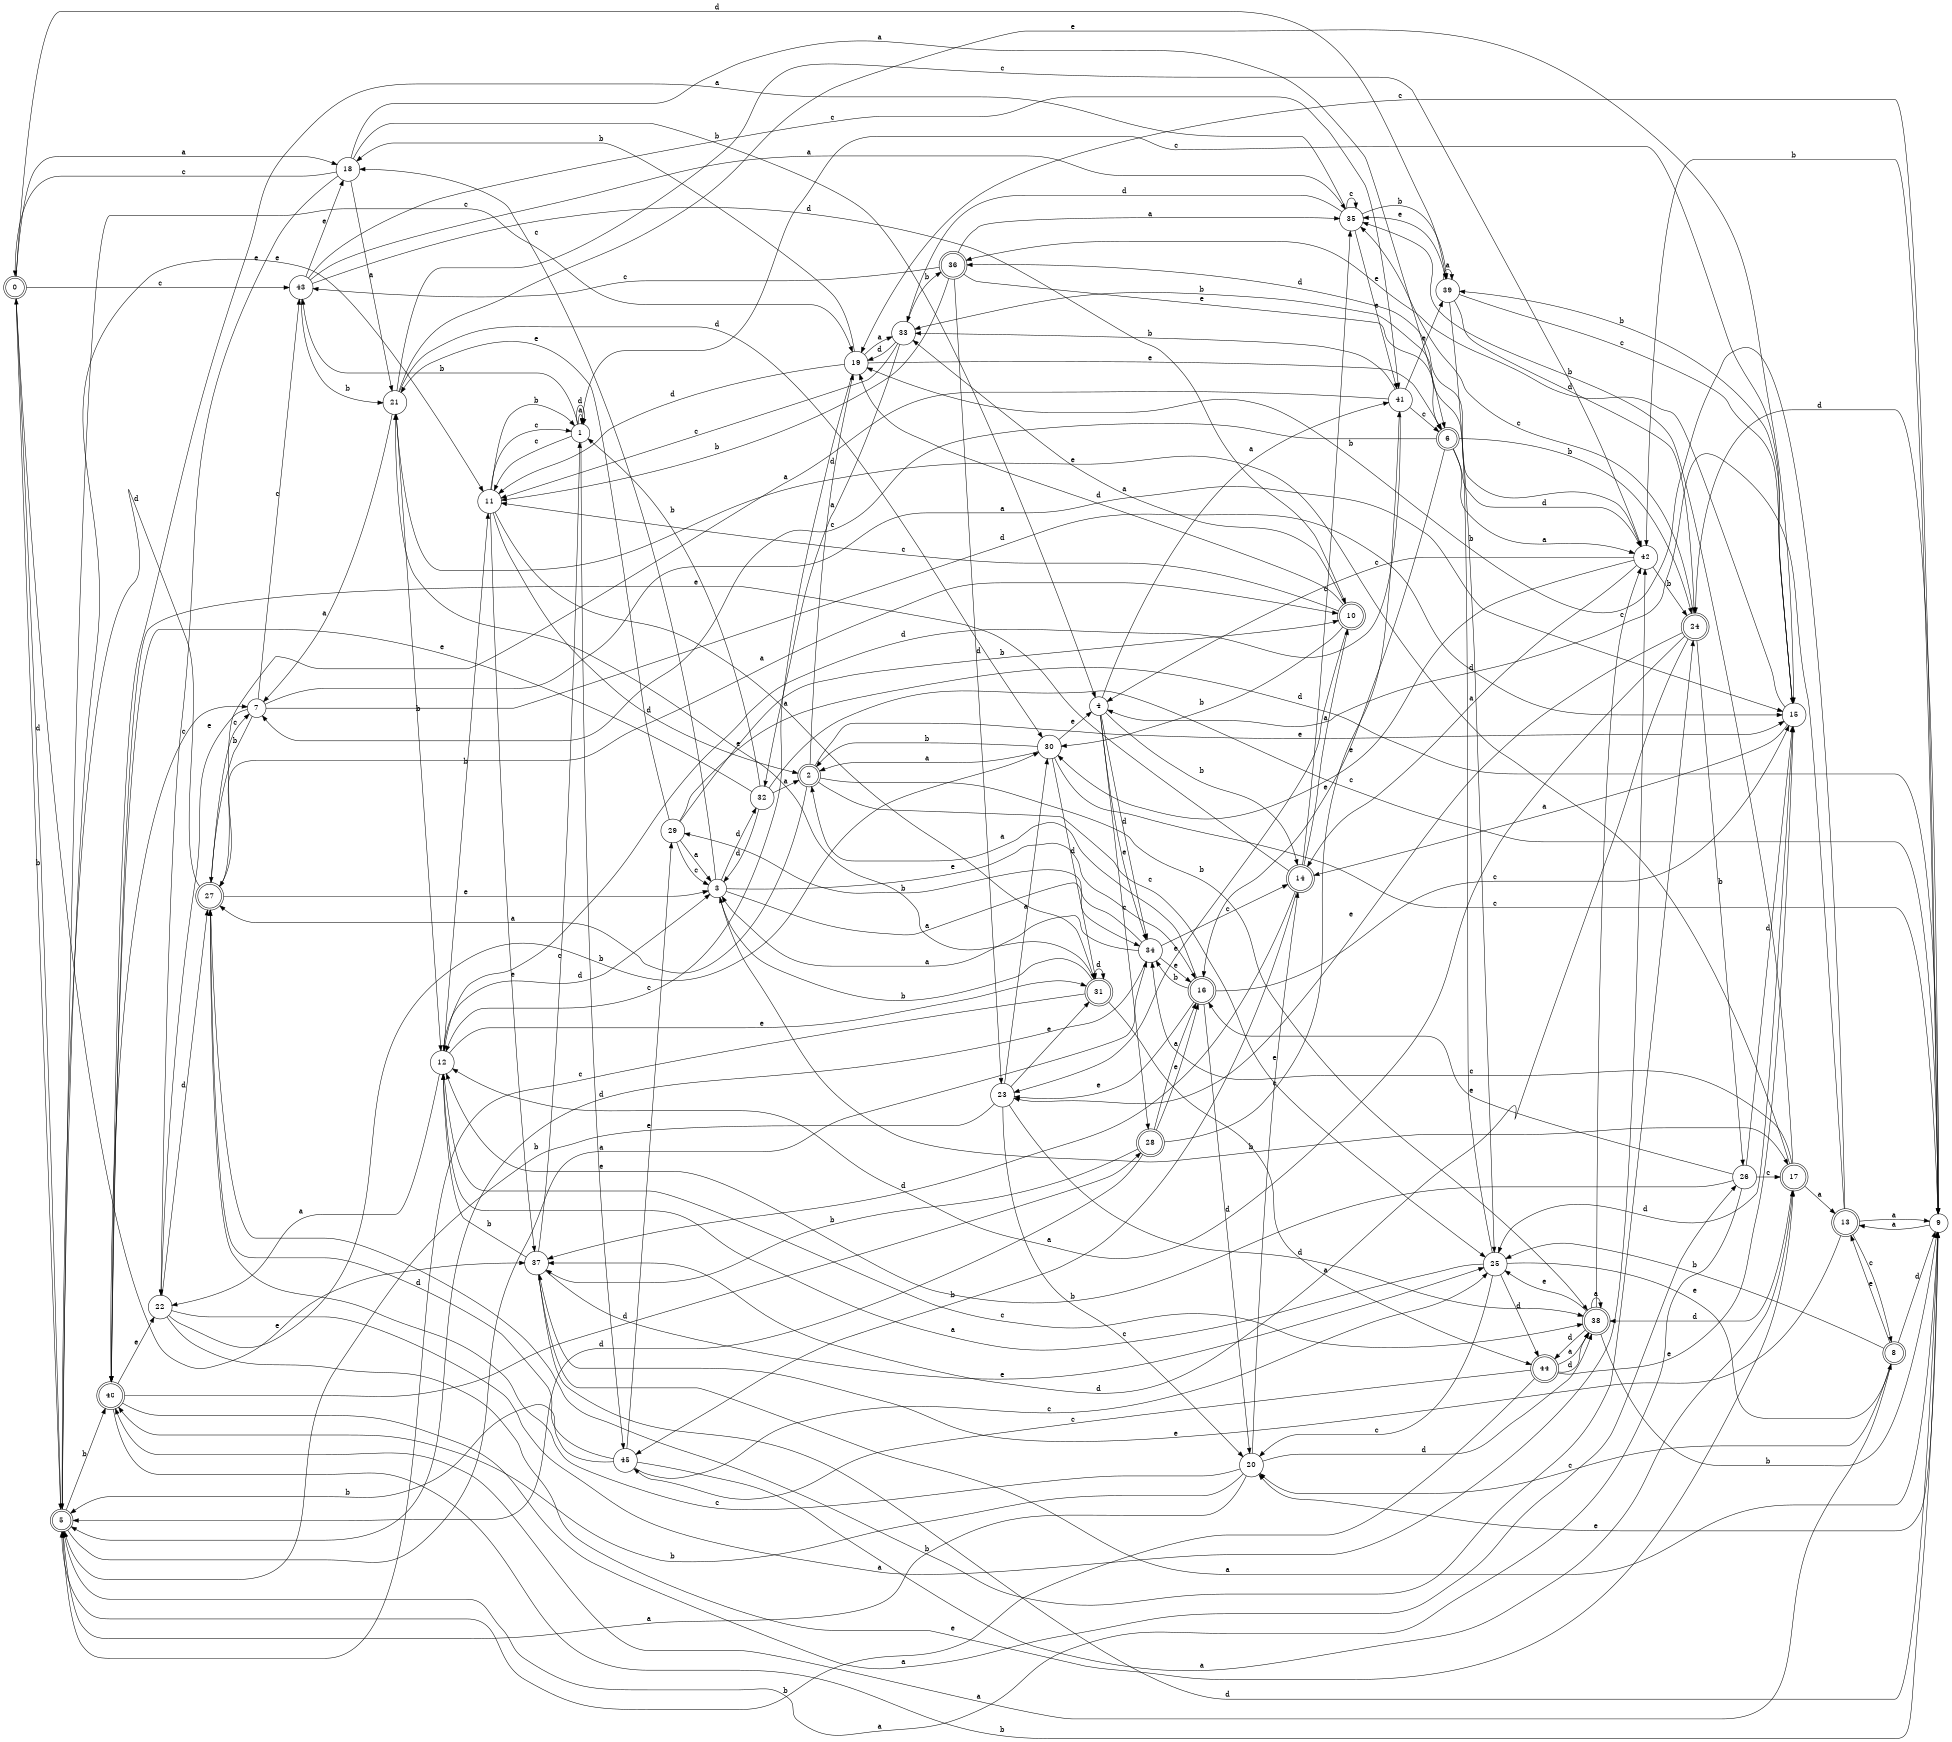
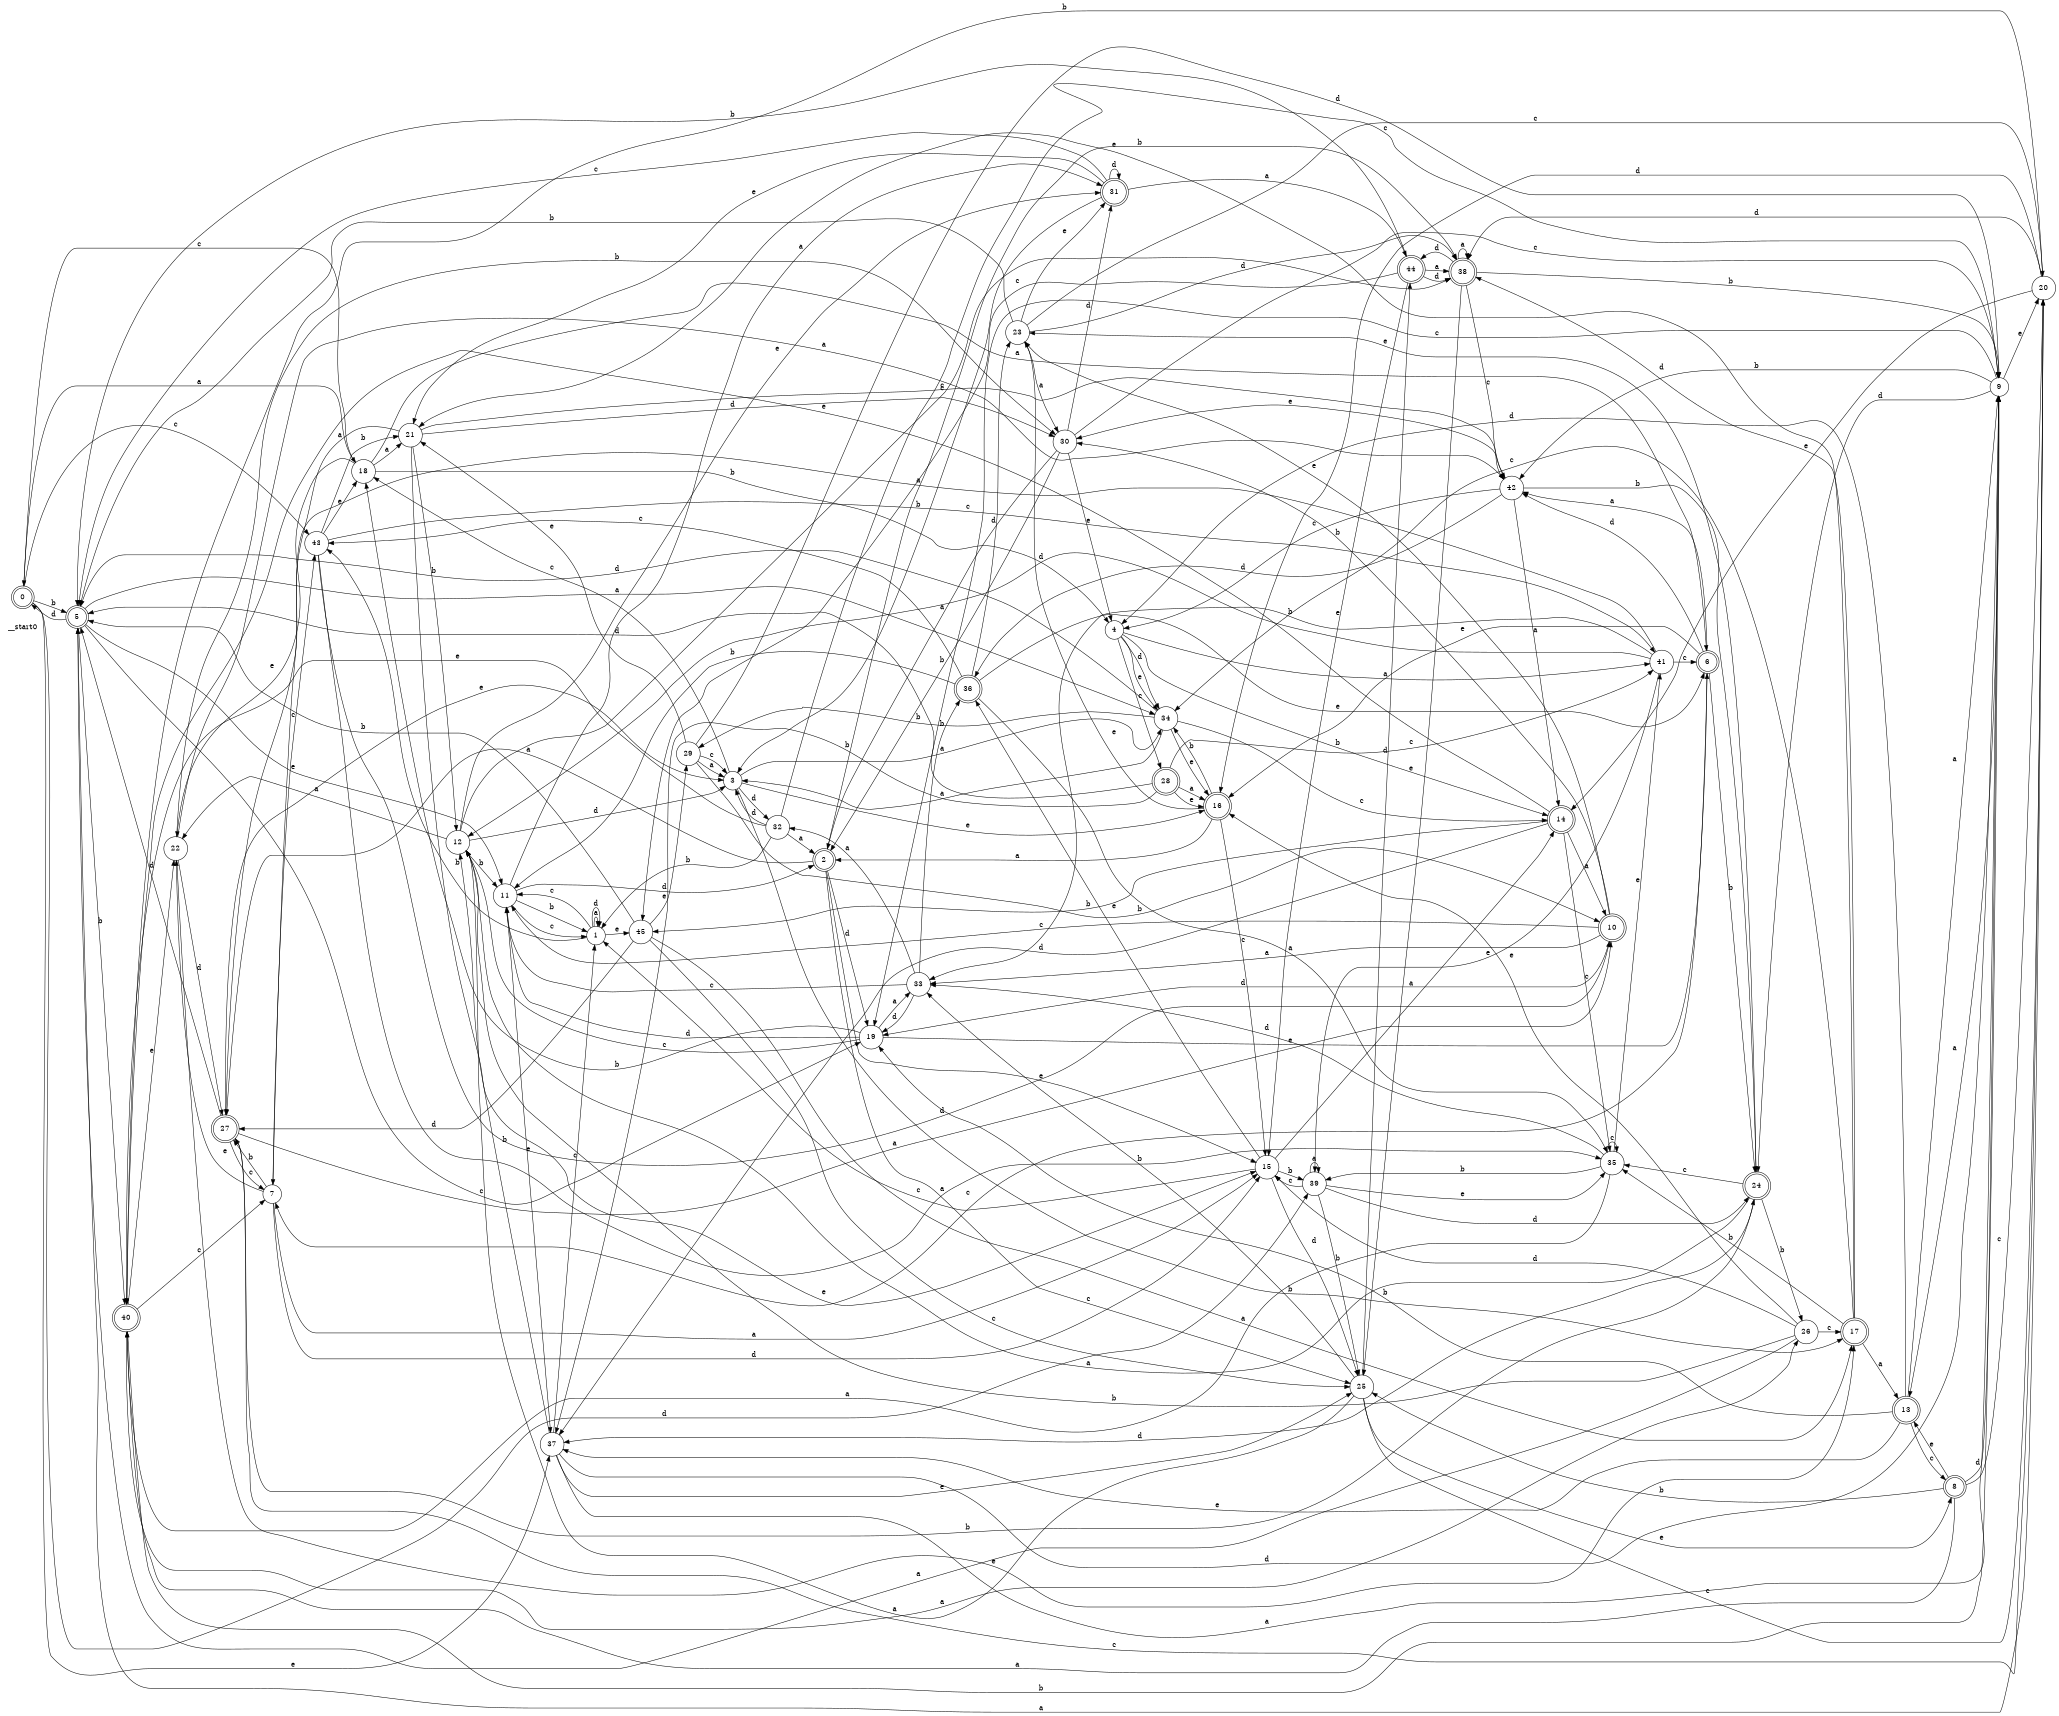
  digraph {
    rankdir=LR
    node [shape=circle color=black fillcolor=white style=filled]
+   __start0 [shape=none color="" fillcolor="" style=""]
    n2 [label=0 shape=doublecircle style="rounded,filled"]
    n3 [label=5 shape=doublecircle style="rounded,filled"]
    n4 [label=18]
    n5 [label=37]
    n6 [label=39]
    n7 [label=43]
    n8 [label=11]
    n9 [label=19]
    n10 [label=34]
    n11 [label=40 shape=doublecircle style="rounded,filled"]
    n12 [label=4]
    n13 [label=6 shape=doublecircle style="rounded,filled"]
    n14 [label=22]
    n15 [label=21]
    n16 [label=1]
    n17 [label=25]
    n18 [label=9]
    n19 [label=12]
    n20 [label=15]
    n21 [label=24 shape=doublecircle style="rounded,filled"]
    n22 [label=35]
    n23 [label=41]
    n24 [label=10 shape=doublecircle style="rounded,filled"]
    n25 [label=45]
    n26 [label=2 shape=doublecircle style="rounded,filled"]
    n27 [label=31 shape=doublecircle style="rounded,filled"]
    n28 [label=27 shape=doublecircle style="rounded,filled"]
    n29 [label=17 shape=doublecircle style="rounded,filled"]
    n30 [label=29]
    n31 [label=38 shape=doublecircle style="rounded,filled"]
    n32 [label=14 shape=doublecircle style="rounded,filled"]
    n33 [label=36 shape=doublecircle style="rounded,filled"]
    n34 [label=33]
    n35 [label=8 shape=doublecircle style="rounded,filled"]
    n36 [label=20]
    n37 [label=44 shape=doublecircle style="rounded,filled"]
    n38 [label=3]
    n39 [label=7]
    n40 [label=42]
    n41 [label=16 shape=doublecircle style="rounded,filled"]
    n42 [label=32]
    n43 [label=23]
    n44 [label=13 shape=doublecircle style="rounded,filled"]
    n45 [label=28 shape=doublecircle style="rounded,filled"]
    n46 [label=26]
    n47 [label=30]
    n2 -> n3 [label=b]
    n2 -> n4 [label=a]
    n2 -> n5 [label=e]
    n2 -> n6 [label=d]
    n2 -> n7 [label=c]
    n3 -> n2 [label=d]
    n3 -> n8 [label=e]
    n3 -> n9 [label=c]
    n3 -> n10 [label=a]
    n3 -> n11 [label=b]
    n4 -> n2 [label=c]
    n4 -> n12 [label=b]
    n4 -> n13 [label=a]
    n4 -> n14 [label=e]
    n4 -> n15 [label=a]
    n5 -> n16 [label=c]
    n5 -> n17 [label=e]
    n5 -> n18 [label=a]
    n5 -> n18 [label=d]
    n5 -> n19 [label=b]
    n6 -> n6 [label=a]
    n6 -> n17 [label=b]
    n6 -> n20 [label=c]
    n6 -> n21 [label=d]
    n6 -> n22 [label=e]
    n7 -> n4 [label=e]
    n7 -> n15 [label=b]
    n7 -> n22 [label=a]
    n7 -> n23 [label=c]
    n7 -> n24 [label=d]
    n8 -> n5 [label=e]
    n8 -> n16 [label=b]
    n8 -> n16 [label=c]
    n8 -> n26 [label=d]
    n8 -> n27 [label=a]
    n9 -> n4 [label=b]
    n9 -> n8 [label=d]
    n9 -> n13 [label=e]
    n9 -> n19 [label=c]
    n9 -> n34 [label=a]
    n10 -> n3 [label=d]
    n10 -> n30 [label=b]
    n10 -> n32 [label=c]
    n10 -> n38 [label=a]
    n10 -> n41 [label=e]
    n11 -> n14 [label=e]
    n11 -> n18 [label=b]
    n11 -> n39 [label=c]
-   n11 -> n45 [label=d]
    n11 -> n46 [label=a]
    n12 -> n10 [label=d]
    n12 -> n10 [label=e]
    n12 -> n23 [label=a]
    n12 -> n32 [label=b]
    n12 -> n45 [label=c]
    n13 -> n21 [label=b]
    n13 -> n39 [label=c]
    n13 -> n40 [label=a]
    n13 -> n40 [label=d]
    n13 -> n41 [label=e]
    n14 -> n28 [label=d]
    n14 -> n29 [label=e]
    n14 -> n40 [label=a]
    n14 -> n47 [label=b]
    n15 -> n19 [label=b]
    n15 -> n20 [label=e]
    n15 -> n39 [label=a]
    n15 -> n40 [label=c]
    n15 -> n47 [label=d]
    n16 -> n7 [label=b]
    n16 -> n8 [label=c]
    n16 -> n16 [label=a]
    n16 -> n16 [label=d]
    n16 -> n25 [label=e]
    n17 -> n19 [label=a]
    n17 -> n34 [label=b]
    n17 -> n35 [label=e]
    n17 -> n36 [label=c]
    n17 -> n37 [label=d]
    n18 -> n9 [label=c]
    n18 -> n21 [label=d]
    n18 -> n36 [label=e]
    n18 -> n40 [label=b]
    n18 -> n44 [label=a]
    n19 -> n8 [label=b]
    n19 -> n14 [label=a]
    n19 -> n27 [label=e]
    n19 -> n31 [label=c]
    n19 -> n38 [label=d]
    n20 -> n6 [label=b]
    n20 -> n16 [label=c]
    n20 -> n17 [label=d]
    n20 -> n32 [label=a]
    n20 -> n33 [label=e]
    n21 -> n5 [label=d]
    n21 -> n19 [label=a]
    n21 -> n22 [label=c]
    n21 -> n43 [label=e]
    n21 -> n46 [label=b]
    n22 -> n6 [label=b]
    n22 -> n11 [label=a]
    n22 -> n22 [label=c]
    n22 -> n23 [label=e]
    n22 -> n34 [label=d]
    n23 -> n6 [label=e]
    n23 -> n13 [label=c]
    n23 -> n19 [label=d]
    n23 -> n28 [label=a]
    n23 -> n34 [label=b]
    n24 -> n8 [label=c]
    n24 -> n9 [label=d]
    n24 -> n34 [label=a]
    n24 -> n43 [label=e]
    n24 -> n47 [label=b]
    n25 -> n3 [label=b]
    n25 -> n17 [label=c]
    n25 -> n28 [label=d]
    n25 -> n29 [label=a]
    n25 -> n30 [label=e]
    n26 -> n9 [label=d]
    n26 -> n17 [label=c]
    n26 -> n20 [label=e]
    n26 -> n28 [label=a]
    n26 -> n31 [label=b]
    n27 -> n3 [label=c]
    n27 -> n15 [label=e]
    n27 -> n27 [label=d]
    n27 -> n37 [label=a]
    n27 -> n38 [label=b]
    n28 -> n3 [label=d]
    n28 -> n21 [label=b]
    n28 -> n24 [label=a]
    n28 -> n38 [label=e]
    n28 -> n39 [label=c]
    n29 -> n10 [label=c]
    n29 -> n15 [label=e]
    n29 -> n22 [label=b]
    n29 -> n31 [label=d]
    n29 -> n44 [label=a]
    n30 -> n15 [label=e]
    n30 -> n18 [label=d]
    n30 -> n24 [label=b]
    n30 -> n38 [label=a]
    n30 -> n38 [label=c]
    n31 -> n17 [label=e]
    n31 -> n18 [label=b]
    n31 -> n31 [label=a]
    n31 -> n37 [label=d]
    n31 -> n40 [label=c]
    n32 -> n5 [label=d]
    n32 -> n11 [label=e]
    n32 -> n22 [label=c]
    n32 -> n24 [label=a]
    n32 -> n25 [label=b]
    n33 -> n7 [label=c]
    n33 -> n8 [label=b]
    n33 -> n13 [label=e]
    n33 -> n22 [label=a]
    n33 -> n43 [label=d]
    n34 -> n8 [label=c]
    n34 -> n9 [label=d]
    n34 -> n33 [label=b]
    n34 -> n42 [label=a]
    n35 -> n11 [label=a]
    n35 -> n17 [label=b]
    n35 -> n18 [label=d]
    n35 -> n36 [label=c]
    n35 -> n44 [label=e]
    n36 -> n3 [label=a]
    n36 -> n11 [label=b]
    n36 -> n28 [label=c]
    n36 -> n31 [label=d]
    n36 -> n32 [label=e]
    n37 -> n3 [label=b]
    n37 -> n20 [label=e]
    n37 -> n25 [label=c]
    n37 -> n31 [label=a]
    n37 -> n31 [label=d]
    n38 -> n4 [label=c]
    n38 -> n10 [label=a]
    n38 -> n29 [label=b]
    n38 -> n41 [label=e]
    n38 -> n42 [label=d]
    n39 -> n7 [label=c]
    n39 -> n14 [label=e]
    n39 -> n20 [label=a]
    n39 -> n20 [label=d]
    n39 -> n28 [label=b]
    n40 -> n12 [label=c]
    n40 -> n21 [label=b]
    n40 -> n32 [label=a]
    n40 -> n33 [label=d]
    n40 -> n47 [label=e]
    n41 -> n10 [label=b]
    n41 -> n20 [label=c]
    n41 -> n26 [label=a]
-   n41 -> n36 [label=d]
+   n36 -> n41 [label=d]
    n41 -> n43 [label=e]
    n42 -> n11 [label=e]
    n42 -> n16 [label=b]
    n42 -> n18 [label=c]
    n42 -> n26 [label=a]
    n42 -> n38 [label=d]
    n43 -> n3 [label=b]
    n43 -> n27 [label=e]
    n43 -> n31 [label=d]
    n43 -> n36 [label=c]
    n43 -> n47 [label=a]
    n44 -> n5 [label=e]
    n44 -> n9 [label=b]
    n44 -> n12 [label=d]
    n44 -> n18 [label=a]
    n44 -> n35 [label=c]
    n45 -> n3 [label=d]
    n45 -> n5 [label=b]
    n45 -> n23 [label=c]
    n45 -> n41 [label=a]
    n45 -> n41 [label=e]
    n46 -> n3 [label=a]
    n46 -> n19 [label=b]
    n46 -> n20 [label=d]
    n46 -> n29 [label=c]
    n46 -> n41 [label=e]
    n47 -> n12 [label=e]
    n47 -> n18 [label=c]
    n47 -> n26 [label=a]
    n47 -> n26 [label=b]
    n47 -> n27 [label=d]
  }
